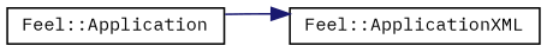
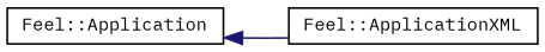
  digraph {
    rankdir=LR
    fontname="IBM Plex Mono"
    node [color=black fillcolor=white fontname="IBM Plex Mono" fontsize=10 shape=record style=filled]
    n1 [height=0.2 label="Feel::Application" width=0.4]
    n2 [height=0.2 label="Feel::ApplicationXML" width=0.4]
-   n2 -> n1 [color=midnightblue dir=back fontname="IBM Plex Mono" fontsize=10 labelfontname=Helvetica labelfontsize=10 style=solid]
+   n1 -> n2 [color=midnightblue dir=back fontname="IBM Plex Mono" fontsize=10 labelfontname=Helvetica labelfontsize=10 style=solid]
  }
